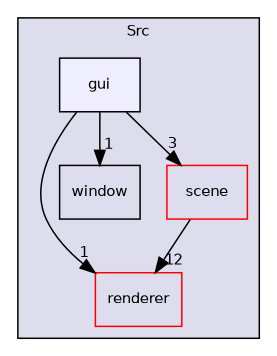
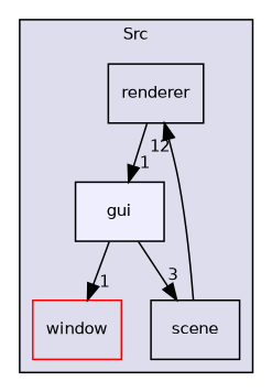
  digraph {
    compound=true
    node [fontname=Helvetica fontsize=10 shape=box]
    edge [headlabel=1 labeldistance=1.5 labelfontname=Helvetica labelfontsize=10]
-   n1 [color=red label=renderer]
-   n2 [label=window]
-   n3 [color=red label=scene]
+   n1 [color=black label=renderer]
+   n2 [label=window color=red]
+   n3 [color=black label=scene]
    n4 [fillcolor="#eeeeff" label=gui pencolor=black style=filled]
    subgraph cluster_1 {
      bgcolor="#ddddee"
      fontname=Helvetica
      fontsize=10
      label=Src
      pencolor=black
      n1
      n2
      n3
      n4
    }
    n3 -> n1 [headlabel=12]
-   n4 -> n1
+   n1 -> n4
    n4 -> n2
    n4 -> n3 [headlabel=3]
  }
